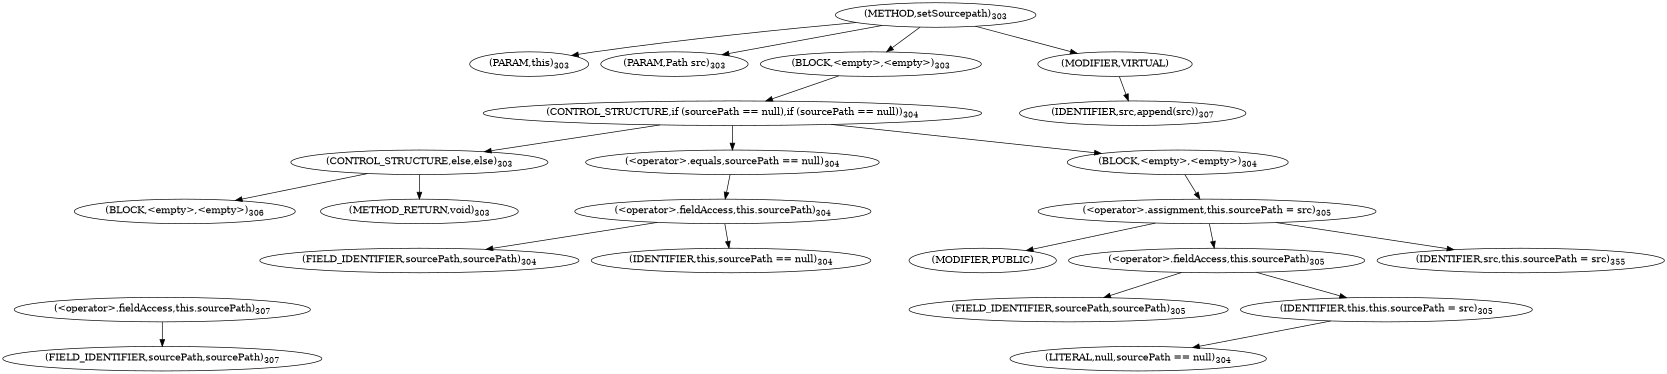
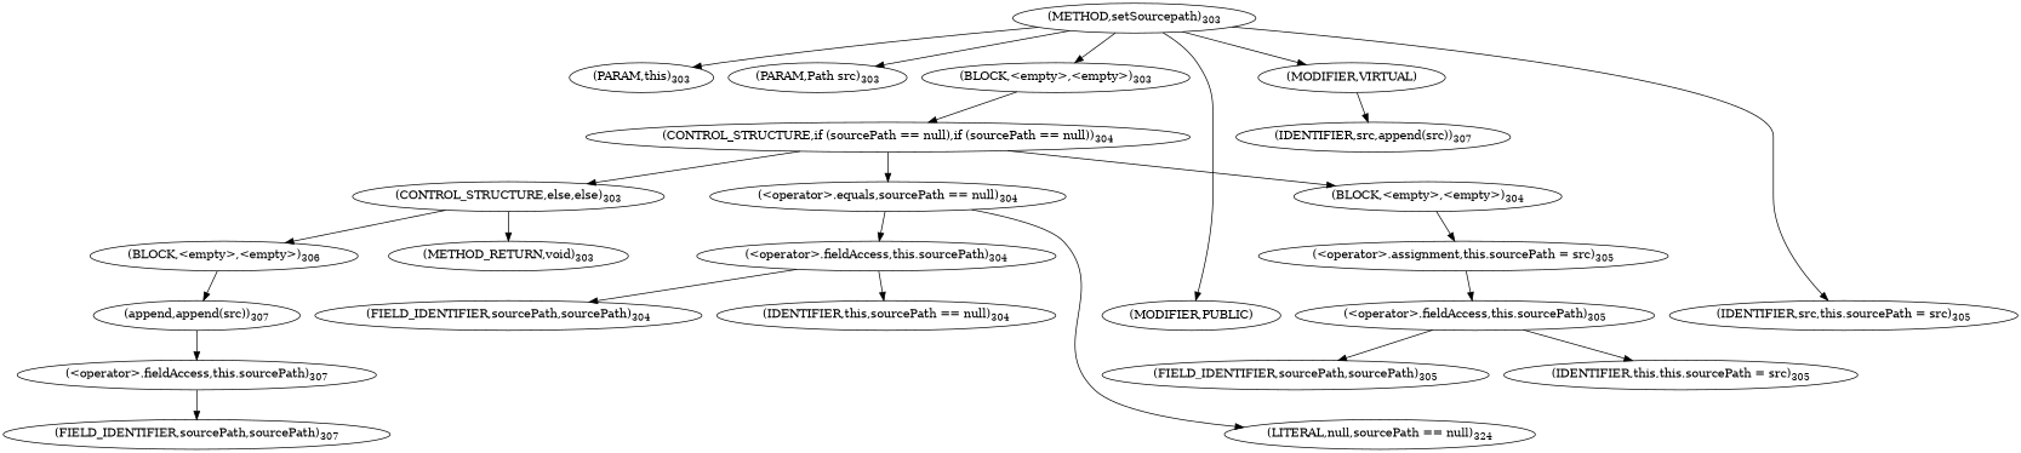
  digraph {
    n1 [label=<(METHOD,setSourcepath)<SUB>303</SUB>>]
    n2 [label=<(PARAM,this)<SUB>303</SUB>>]
    n3 [label=<(PARAM,Path src)<SUB>303</SUB>>]
    n4 [label=<(BLOCK,&lt;empty&gt;,&lt;empty&gt;)<SUB>303</SUB>>]
    n5 [label=<(MODIFIER,PUBLIC)>]
    n6 [label=<(MODIFIER,VIRTUAL)>]
    n7 [label=<(CONTROL_STRUCTURE,if (sourcePath == null),if (sourcePath == null))<SUB>304</SUB>>]
    n8 [label=<(IDENTIFIER,src,append(src))<SUB>307</SUB>>]
    n9 [label=<(METHOD_RETURN,void)<SUB>303</SUB>>]
    n10 [label=<(&lt;operator&gt;.equals,sourcePath == null)<SUB>304</SUB>>]
    n11 [label=<(BLOCK,&lt;empty&gt;,&lt;empty&gt;)<SUB>304</SUB>>]
    n12 [label=<(CONTROL_STRUCTURE,else,else)<SUB>303</SUB>>]
    n13 [label=<(&lt;operator&gt;.fieldAccess,this.sourcePath)<SUB>304</SUB>>]
-   n14 [label=<(LITERAL,null,sourcePath == null)<SUB>304</SUB>>]
+   n14 [label=<(LITERAL,null,sourcePath == null)<SUB>324</SUB>>]
    n15 [label=<(&lt;operator&gt;.assignment,this.sourcePath = src)<SUB>305</SUB>>]
    n16 [label=<(BLOCK,&lt;empty&gt;,&lt;empty&gt;)<SUB>306</SUB>>]
    n17 [label=<(IDENTIFIER,this,sourcePath == null)<SUB>304</SUB>>]
    n18 [label=<(FIELD_IDENTIFIER,sourcePath,sourcePath)<SUB>304</SUB>>]
    n19 [label=<(&lt;operator&gt;.fieldAccess,this.sourcePath)<SUB>305</SUB>>]
-   n20 [label=<(IDENTIFIER,src,this.sourcePath = src)<SUB>355</SUB>>]
+   n20 [label=<(IDENTIFIER,src,this.sourcePath = src)<SUB>305</SUB>>]
    n21 [label=<(IDENTIFIER,this,this.sourcePath = src)<SUB>305</SUB>>]
    n22 [label=<(FIELD_IDENTIFIER,sourcePath,sourcePath)<SUB>305</SUB>>]
+   n23 [label=<(append,append(src))<SUB>307</SUB>>]
    n24 [label=<(&lt;operator&gt;.fieldAccess,this.sourcePath)<SUB>307</SUB>>]
    n25 [label=<(FIELD_IDENTIFIER,sourcePath,sourcePath)<SUB>307</SUB>>]
    n1 -> n2
    n1 -> n3
    n1 -> n4
-   n15 -> n5
+   n1 -> n5
    n1 -> n6
    n4 -> n7
    n6 -> n8
    n7 -> n10
    n7 -> n11
    n7 -> n12
    n10 -> n13
-   n21 -> n14
+   n10 -> n14
    n11 -> n15
    n12 -> n9
    n12 -> n16
    n13 -> n17
    n13 -> n18
    n15 -> n19
-   n15 -> n20
+   n1 -> n20
+   n16 -> n23
    n19 -> n21
    n19 -> n22
+   n23 -> n24
    n24 -> n25
  }
